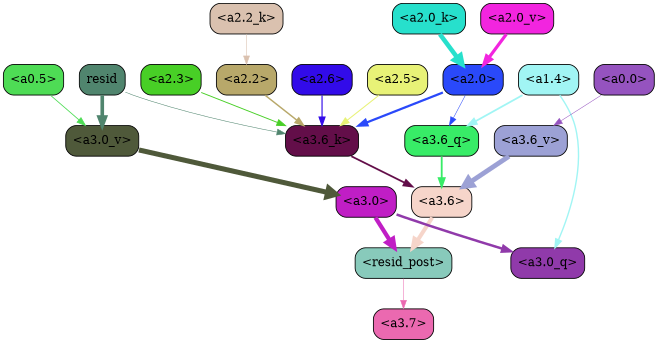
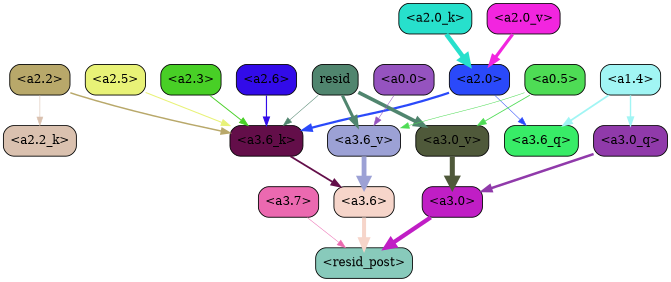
  strict digraph {
    fontname="DejaVu Serif"
    splines=true
    node [color=black fontname="DejaVu Serif" shape=box style="filled, rounded"]
    edge [color="#50856e" fontname="DejaVu Serif" penwidth=0.6]
    "<a3.7>" [fillcolor="#eb69b0"]
    "<resid_post>" [fillcolor="#88cabb"]
    "<a3.6>" [fillcolor="#f6d5ca"]
    "<a3.0>" [fillcolor="#c01ec5"]
    "<a3.6_q>" [fillcolor="#38ec67"]
    "<a3.0_q>" [fillcolor="#903aaa"]
    "<a3.6_k>" [fillcolor="#630e49"]
    "<a3.6_v>" [fillcolor="#9ca1d5"]
    "<a3.0_v>" [fillcolor="#4f593a"]
    "<a2.0>" [fillcolor="#2a49fa"]
    "<a1.4>" [fillcolor="#a1f5f4"]
    "<a2.6>" [fillcolor="#320be9"]
    "<a2.5>" [fillcolor="#e8f277"]
    "<a2.3>" [fillcolor="#48cf26"]
    "<a2.2>" [fillcolor="#b8a86a"]
    n16 [fillcolor="#50856e" label=resid]
    "<a0.5>" [fillcolor="#4edc55"]
    "<a0.0>" [fillcolor="#9553bf"]
    "<a2.2_k>" [fillcolor="#dac1af"]
    "<a2.0_k>" [fillcolor="#27e0cc"]
    "<a2.0_v>" [fillcolor="#f225df"]
-   "<resid_post>" -> "<a3.7>" [color="#eb69b0"]
+   "<a3.7>" -> "<resid_post>" [color="#eb69b0"]
    "<a3.6>" -> "<resid_post>" [color="#f6d5ca" penwidth=4.748674273490906]
    "<a3.0>" -> "<resid_post>" [color="#c01ec5" penwidth=5.004031300544739]
-   "<a3.6_q>" -> "<a3.6>" [color="#38ec67" penwidth=2.1656854450702667]
-   "<a3.0>" -> "<a3.0_q>" [color="#903aaa" penwidth=2.95696559548378]
+   "<a3.0_q>" -> "<a3.0>" [color="#903aaa" penwidth=2.95696559548378]
    "<a3.6_k>" -> "<a3.6>" [color="#630e49" penwidth=2.086437076330185]
    "<a3.6_v>" -> "<a3.6>" [color="#9ca1d5" penwidth=5.669987380504608]
    "<a3.0_v>" -> "<a3.0>" [color="#4f593a" penwidth=5.9515902400016785]
    "<a2.0>" -> "<a3.6_q>" [color="#2a49fa"]
    "<a2.0>" -> "<a3.6_k>" [color="#2a49fa" penwidth=2.6423546075820923]
    "<a1.4>" -> "<a3.6_q>" [color="#a1f5f4" penwidth=2.1035547256469727]
    "<a1.4>" -> "<a3.0_q>" [color="#a1f5f4" penwidth=1.6541699171066284]
    "<a2.6>" -> "<a3.6_k>" [color="#320be9" penwidth=1.3718644380569458]
    "<a2.5>" -> "<a3.6_k>" [color="#e8f277" penwidth=1.231603980064392]
    "<a2.3>" -> "<a3.6_k>" [color="#48cf26" penwidth=1.1117559671401978]
    "<a2.2>" -> "<a3.6_k>" [color="#b8a86a" penwidth=1.7315057516098022]
    n16 -> "<a3.6_k>" [penwidth=0.6229734420776367]
+   n16 -> "<a3.6_v>" [penwidth=3.56406831741333]
    n16 -> "<a3.0_v>" [penwidth=4.293717980384827]
+   "<a0.5>" -> "<a3.6_v>" [color="#4edc55"]
    "<a0.5>" -> "<a3.0_v>" [color="#4edc55" penwidth=0.9916514158248901]
    "<a0.0>" -> "<a3.6_v>" [color="#9553bf"]
-   "<a2.2_k>" -> "<a2.2>" [color="#dac1af" penwidth=0.6648573875427246]
+   "<a2.2>" -> "<a2.2_k>" [color="#dac1af" penwidth=0.6648573875427246]
    "<a2.0_k>" -> "<a2.0>" [color="#27e0cc" penwidth=5.364346981048584]
    "<a2.0_v>" -> "<a2.0>" [color="#f225df" penwidth=3.76983106136322]
  }
